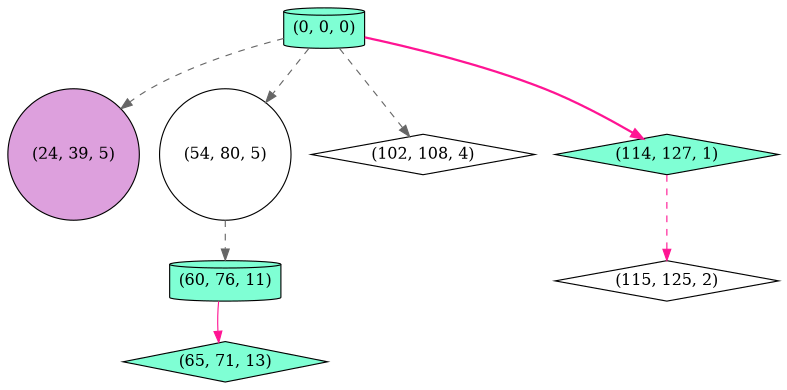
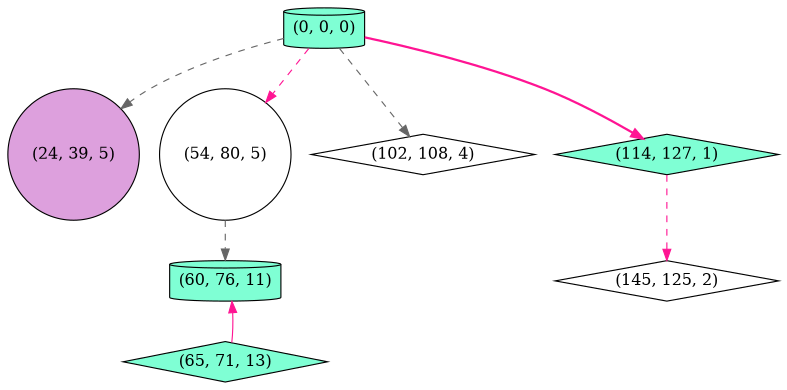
  digraph {
    node [fillcolor=aquamarine shape=diamond style=filled]
    edge [color=deeppink style=dashed]
    "(0, 0, 0)" [shape=cylinder]
    "(24, 39, 5)" [fillcolor=plum shape=circle]
    n3 [fillcolor=white label="(54, 80, 5)" shape=circle]
    "(102, 108, 4)" [fillcolor=white]
    "(114, 127, 1)"
    "(60, 76, 11)" [shape=cylinder]
-   "(115, 125, 2)" [fillcolor=white]
+   "(115, 125, 2)" [fillcolor=white label="(145, 125, 2)"]
    "(65, 71, 13)"
    "(0, 0, 0)" -> "(24, 39, 5)" [color=gray40]
-   "(0, 0, 0)" -> n3 [color=gray40]
+   "(0, 0, 0)" -> n3
    "(0, 0, 0)" -> "(102, 108, 4)" [color=gray40]
    "(0, 0, 0)" -> "(114, 127, 1)" [style=bold]
    n3 -> "(60, 76, 11)" [color=gray40]
    "(114, 127, 1)" -> "(115, 125, 2)"
-   "(60, 76, 11)" -> "(65, 71, 13)" [style=solid]
+   "(65, 71, 13)" -> "(60, 76, 11)" [style=solid]
  }
